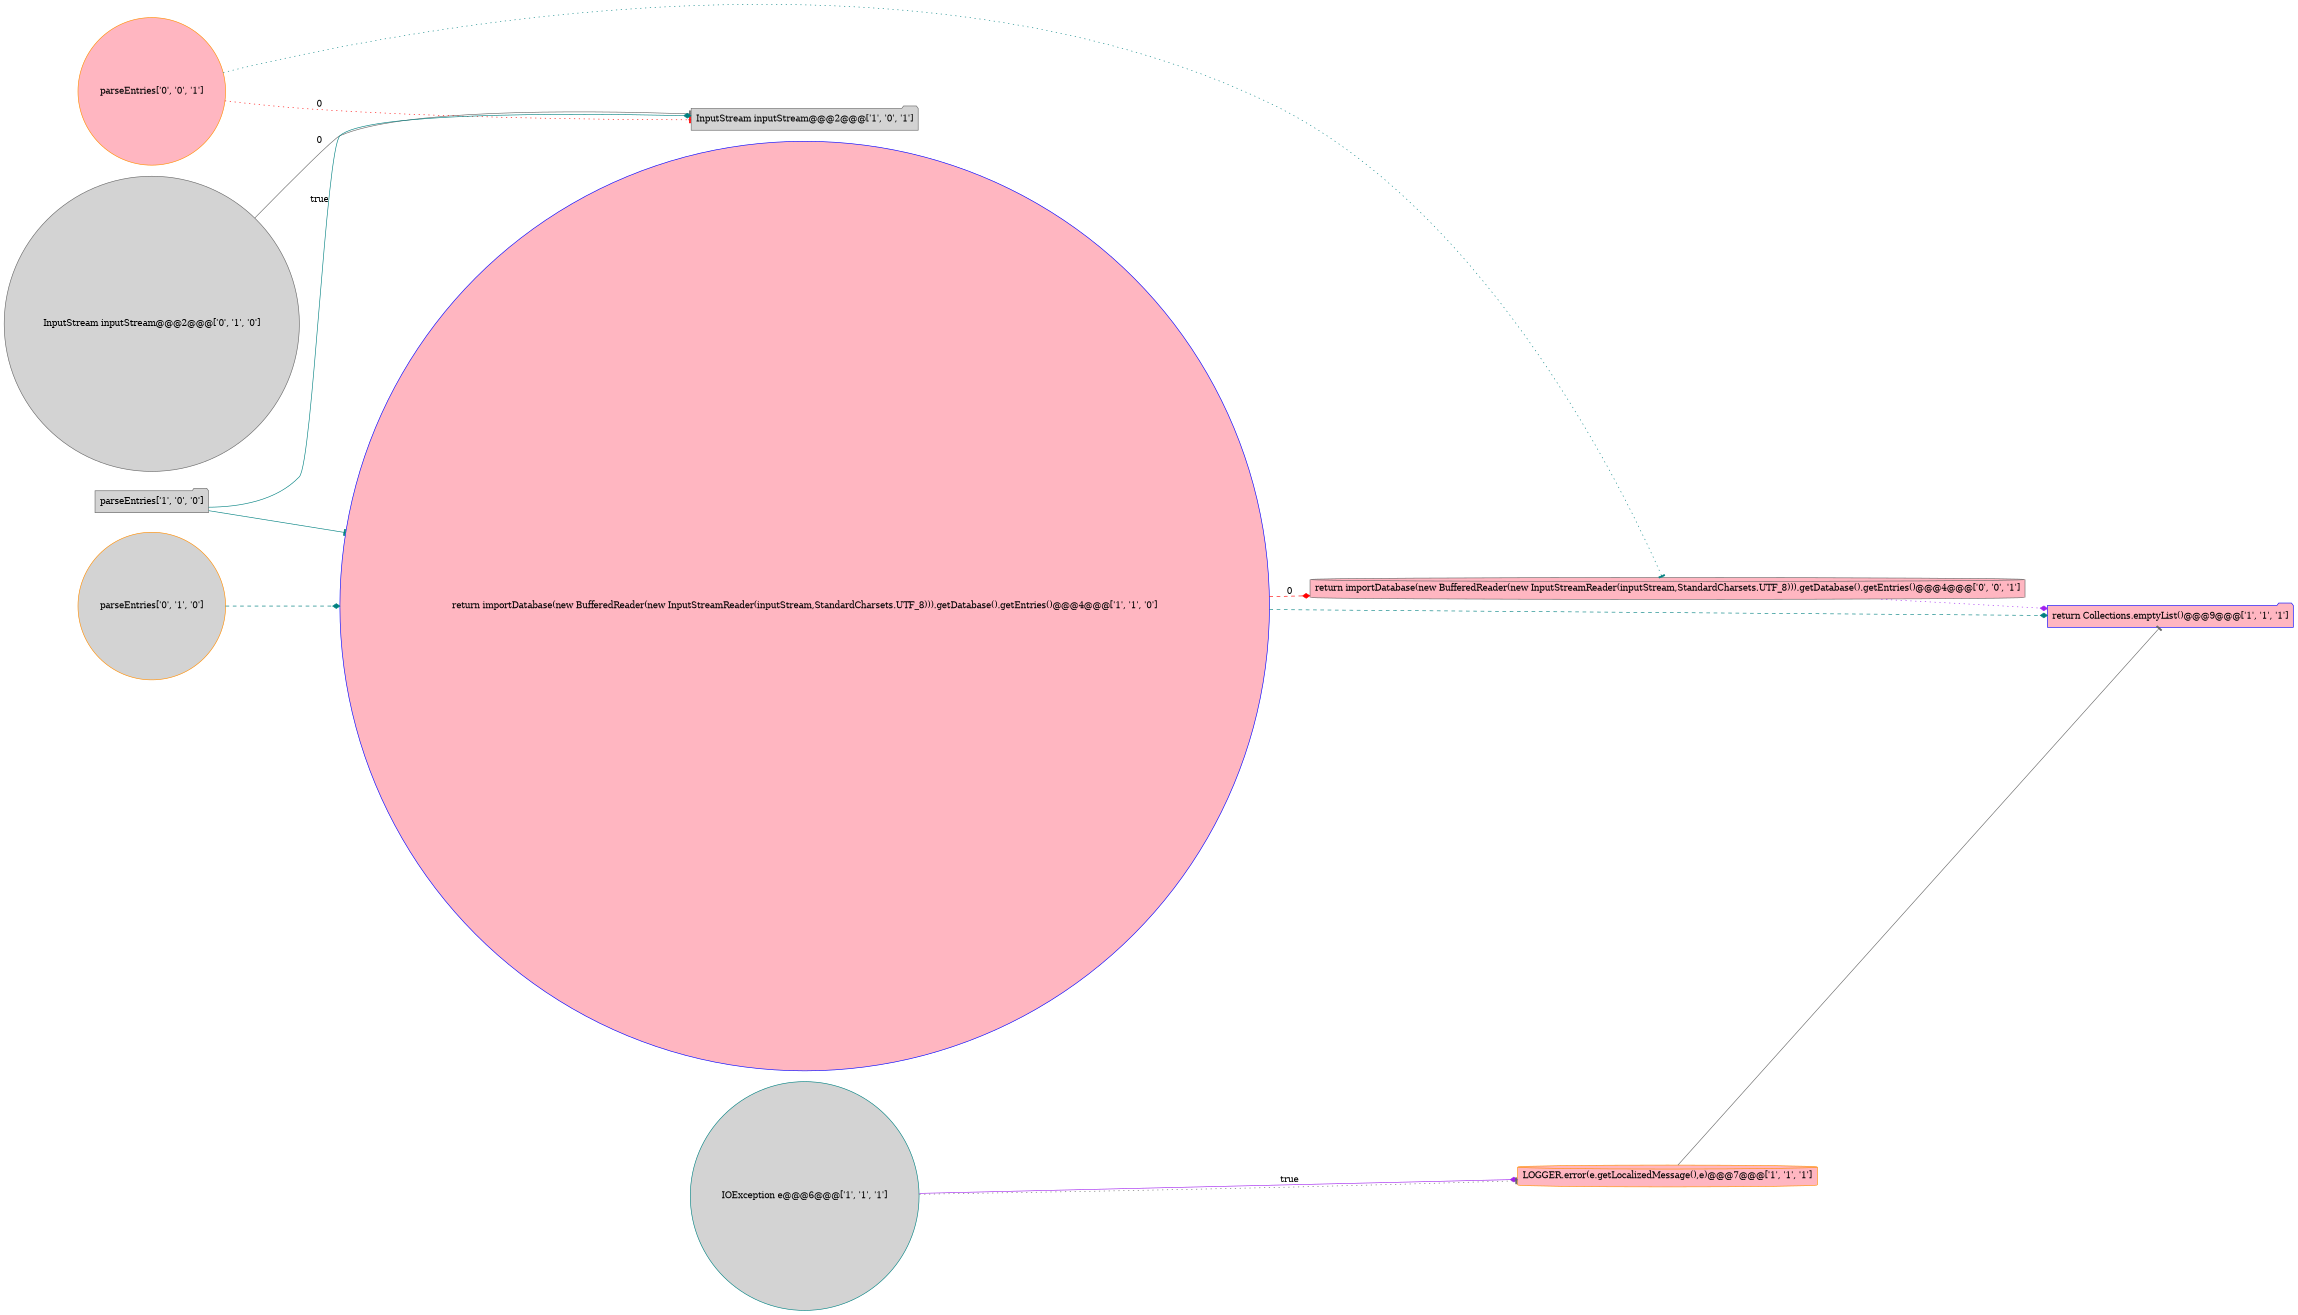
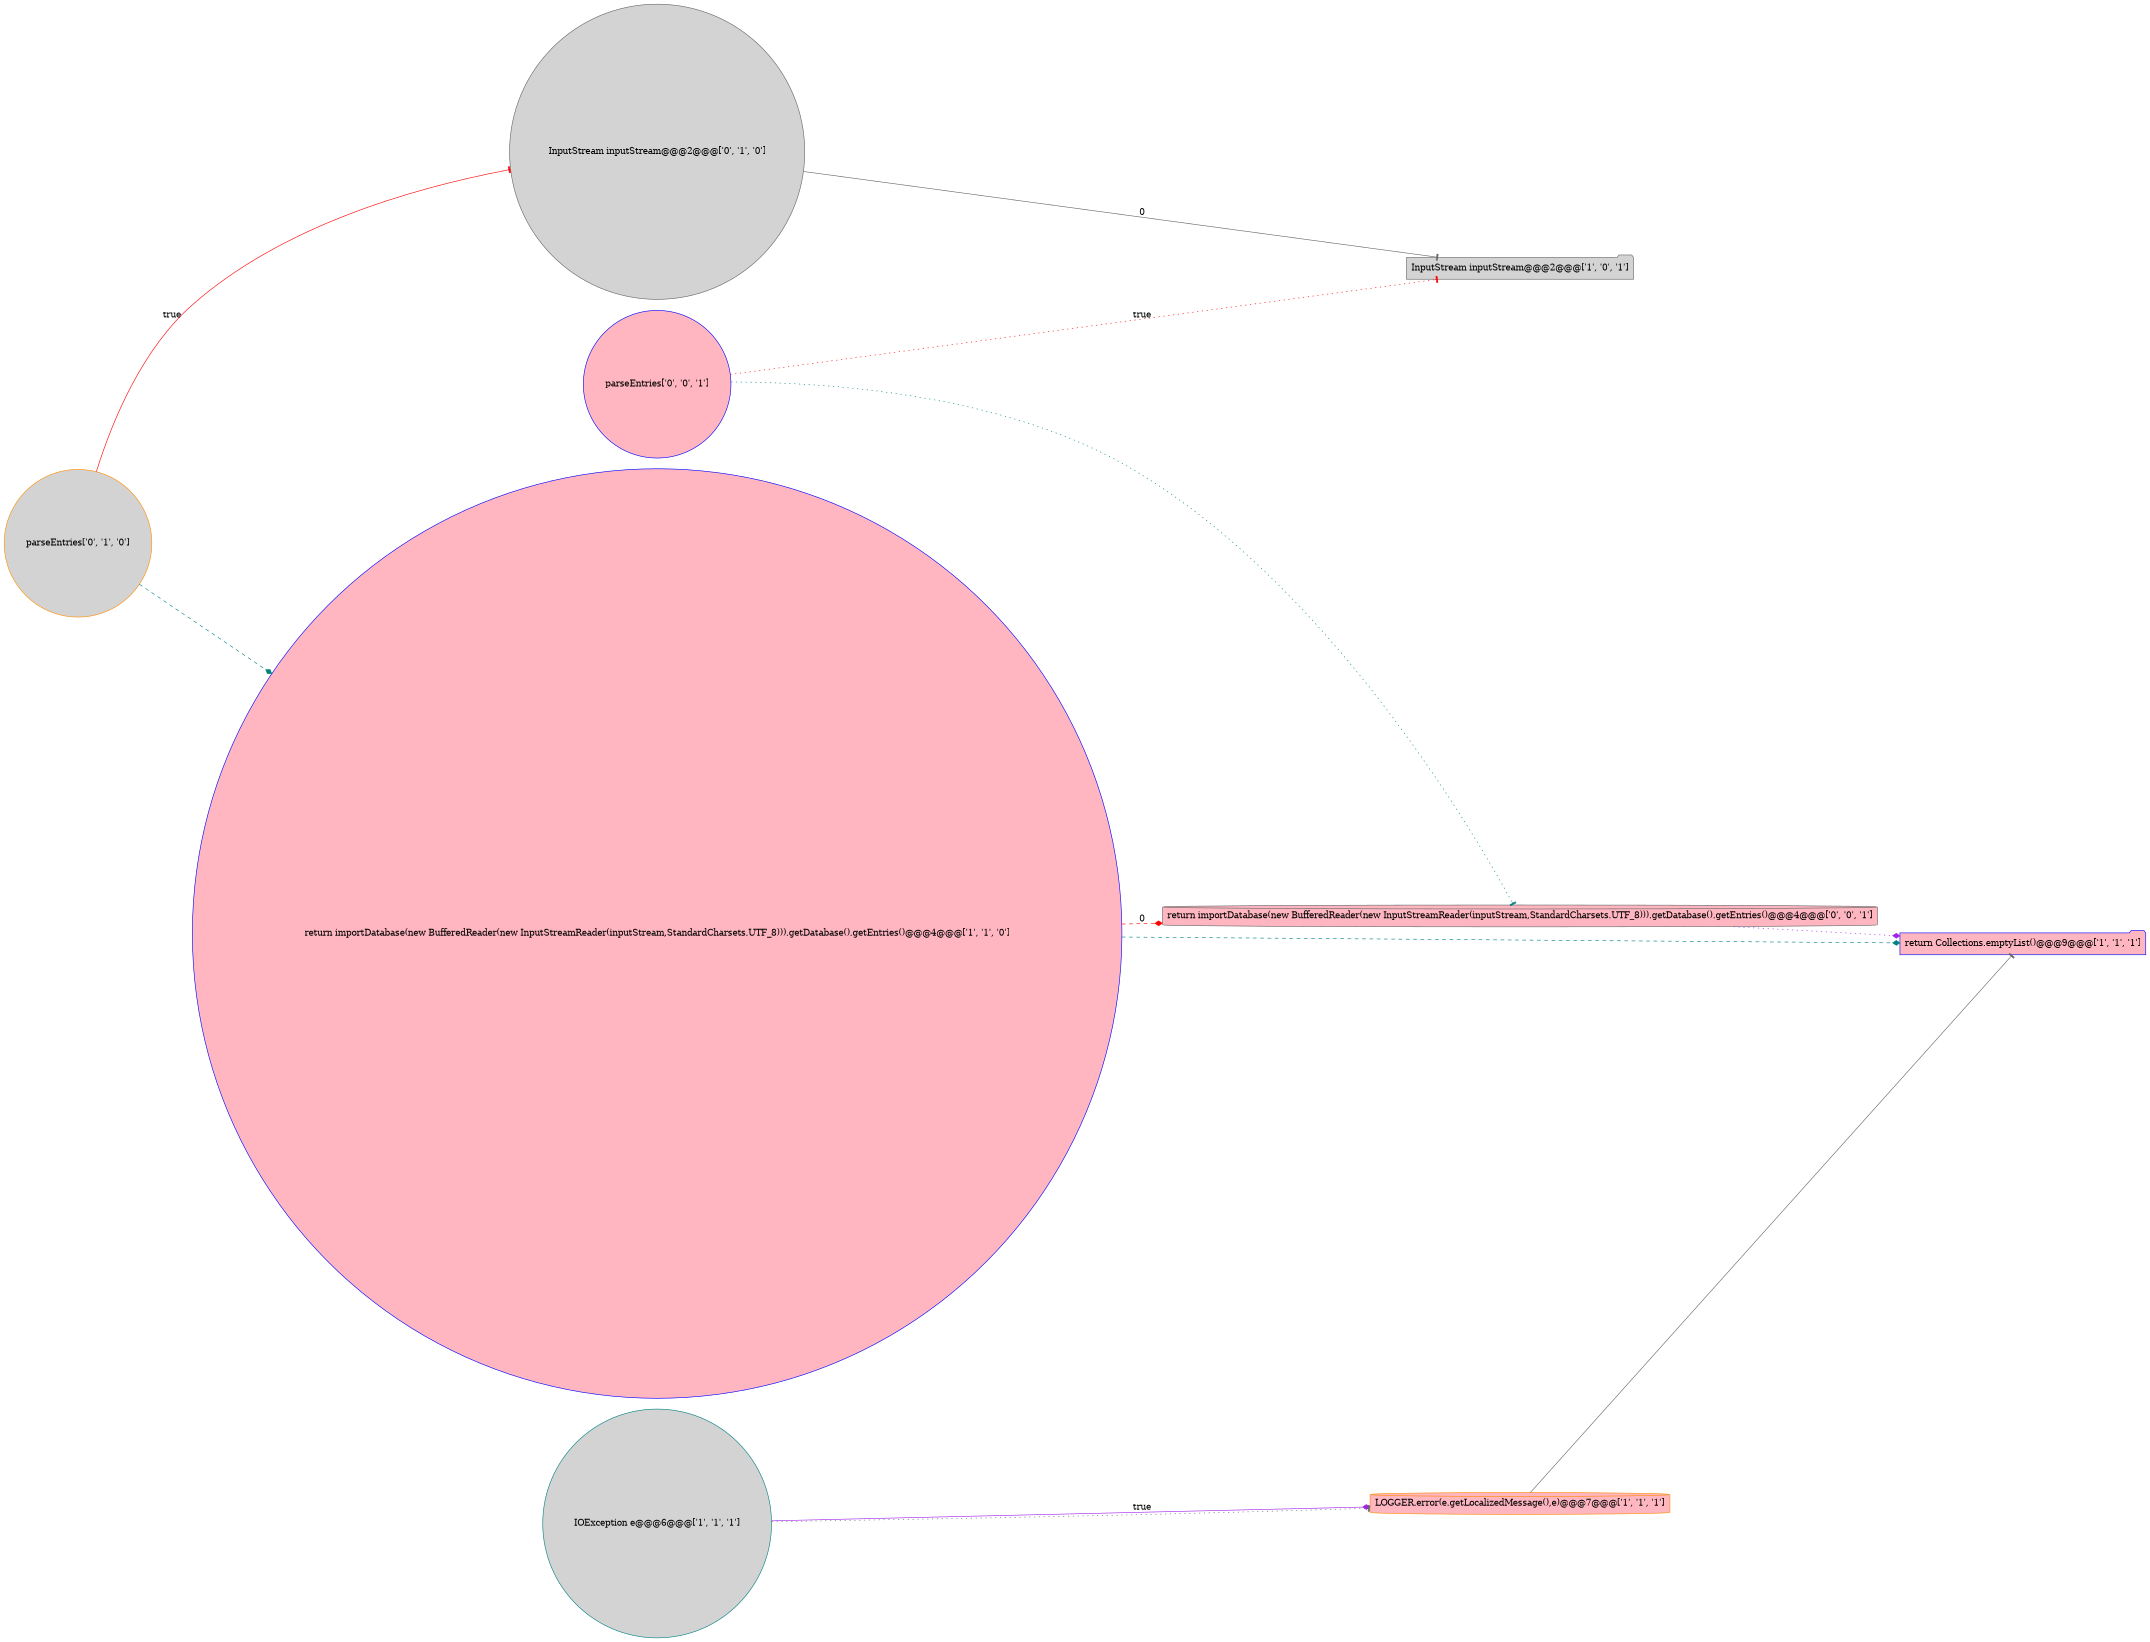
  digraph {
    rankdir=LR
    node [color=gray40 fillcolor=lightpink shape=circle style=filled]
    edge [arrowhead=tee color=teal style=solid]
    n1 [color=darkorange label="LOGGER.error(e.getLocalizedMessage(),e)@@@7@@@['1', '1', '1']" shape=cylinder]
    n2 [color=blue label="return Collections.emptyList()@@@9@@@['1', '1', '1']" shape=folder]
    n3 [fillcolor=lightgrey label="InputStream inputStream@@@2@@@['1', '0', '1']" shape=folder]
    n4 [fillcolor=lightgrey label="InputStream inputStream@@@2@@@['0', '1', '0']"]
    n5 [color=blue label="return importDatabase(new BufferedReader(new InputStreamReader(inputStream,StandardCharsets.UTF_8))).getDatabase().getEntries()@@@4@@@['1', '1', '0']"]
    n6 [label="return importDatabase(new BufferedReader(new InputStreamReader(inputStream,StandardCharsets.UTF_8))).getDatabase().getEntries()@@@4@@@['0', '0', '1']" shape=cylinder]
-   n7 [color=darkorange label="parseEntries['0', '0', '1']"]
-   n8 [fillcolor=lightgrey label="parseEntries['1', '0', '0']" shape=folder]
+   n7 [color=blue label="parseEntries['0', '0', '1']"]
    n9 [color=darkorange fillcolor=lightgrey label="parseEntries['0', '1', '0']"]
    n10 [color=teal fillcolor=lightgrey label="IOException e@@@6@@@['1', '1', '1']"]
    n1 -> n2 [color=gray40]
    n4 -> n3 [color=gray40 label=0]
    n5 -> n2 [arrowhead=diamond style=dashed]
    n5 -> n6 [arrowhead=diamond color=red label=0 style=dashed]
    n6 -> n2 [arrowhead=diamond color=purple style=dotted]
-   n7 -> n3 [color=red label=0 style=dotted]
+   n7 -> n3 [color=red label=true style=dotted]
    n7 -> n6 [style=dotted]
-   n8 -> n3 [arrowhead=diamond label=true]
-   n8 -> n5
+   n9 -> n4 [color=red label=true]
    n9 -> n5 [arrowhead=diamond style=dashed]
    n10 -> n1 [arrowhead=diamond color=purple label=true]
    n10 -> n1 [color=gray40 style=dotted]
  }
